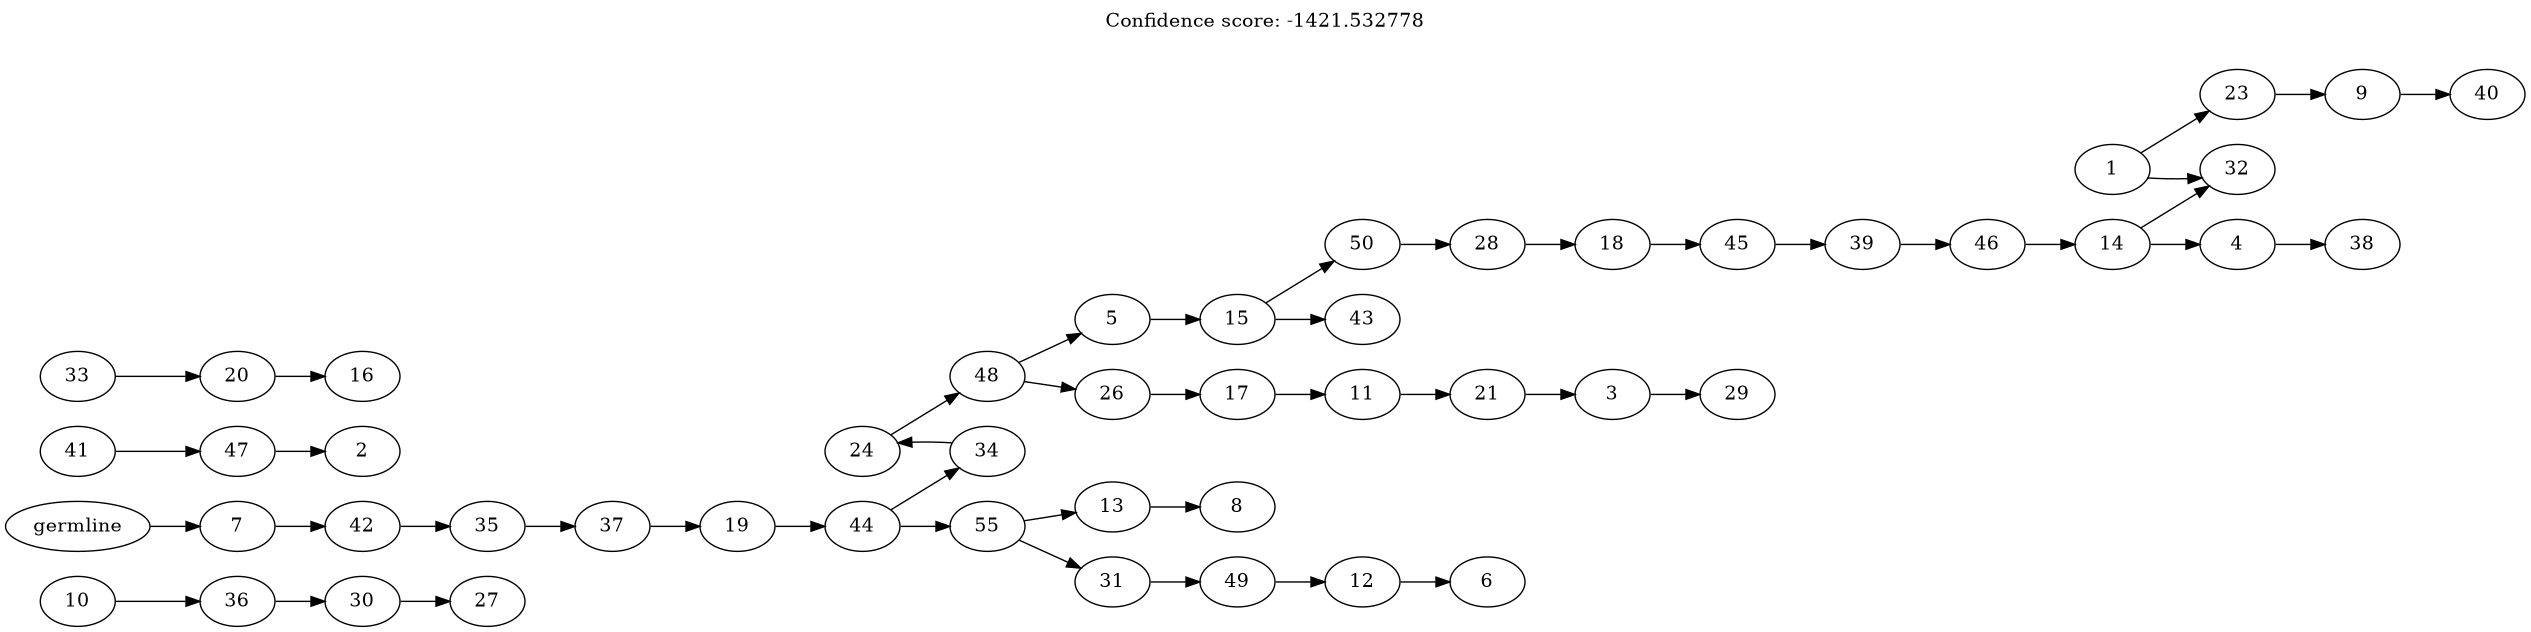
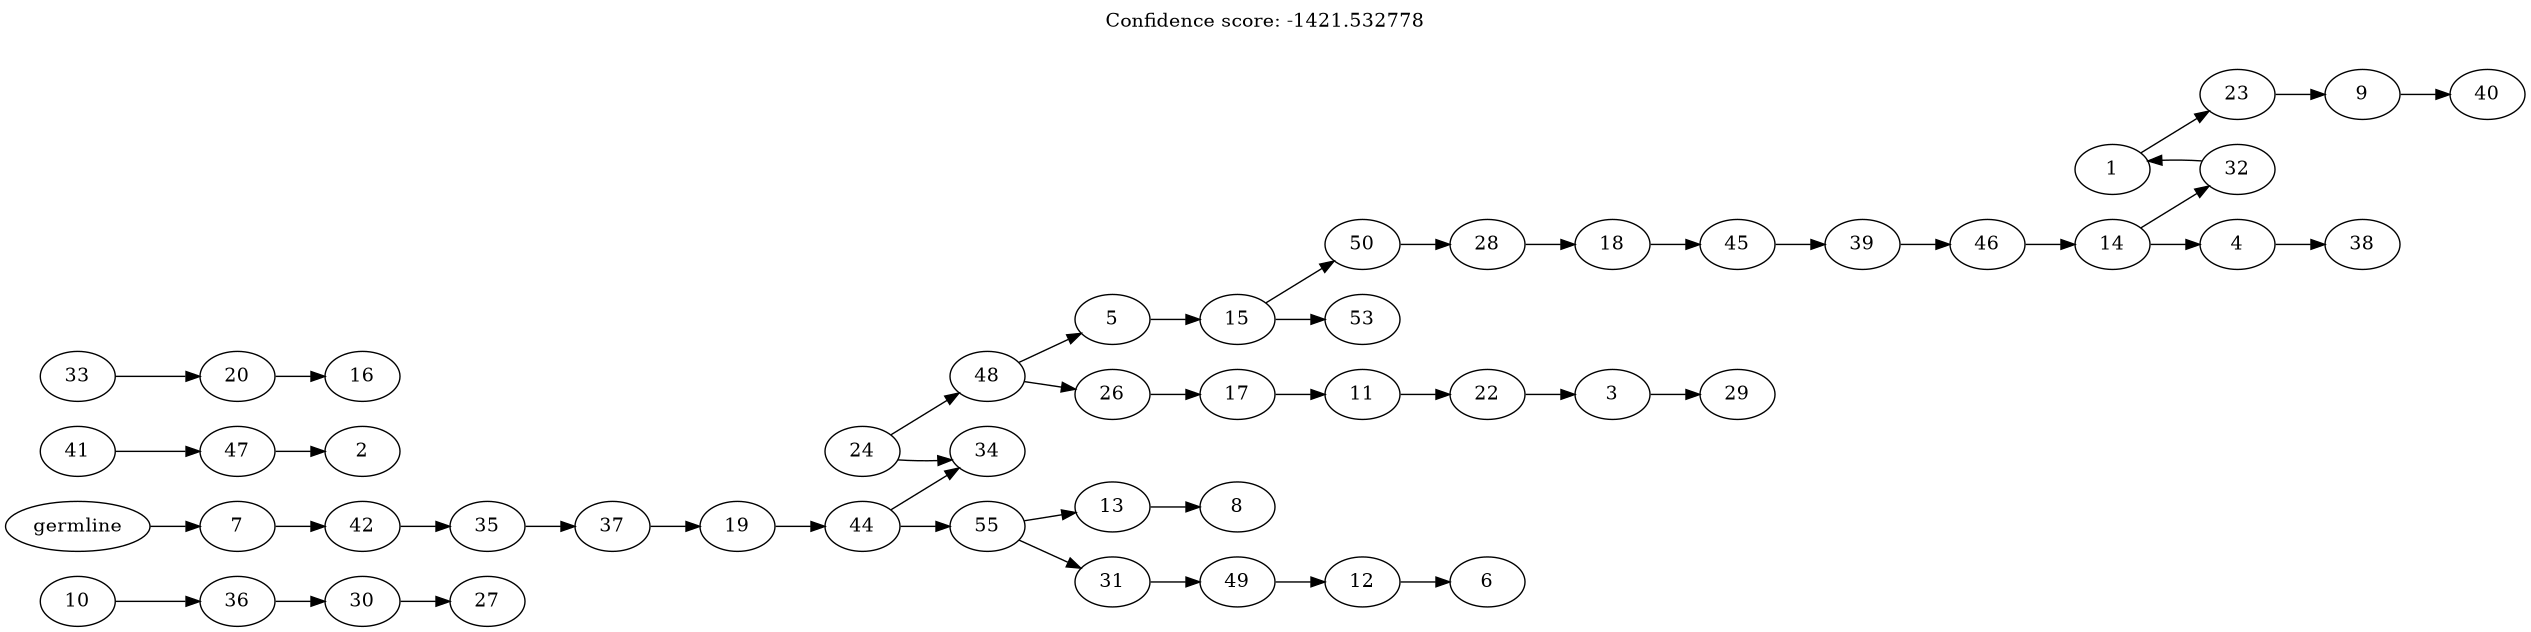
  digraph {
    label="Confidence score: -1421.532778"
    labelloc=t
    rankdir=LR
    n1 [label=30]
    n2 [label=27]
    n3 [label=36]
    n4 [label=10]
    n5 [label=40]
    n6 [label=9]
    n7 [label=23]
    n8 [label=1]
    n9 [label=32]
    n10 [label=47]
    n11 [label=2]
    n12 [label=41]
    n13 [label=38]
    n14 [label=4]
    n15 [label=14]
    n16 [label=46]
    n17 [label=39]
    n18 [label=45]
    n19 [label=18]
    n20 [label=28]
    n21 [label=50]
    n22 [label=20]
    n23 [label=16]
    n24 [label=33]
-   n25 [label=43]
+   n25 [label=53]
    n26 [label=15]
    n27 [label=5]
    n28 [label=3]
    n29 [label=29]
-   n30 [label=21]
+   n30 [label=22]
    n31 [label=11]
    n32 [label=17]
    n33 [label=26]
    n34 [label=48]
    n35 [label=24]
    n36 [label=34]
    n37 [label=13]
    n38 [label=8]
    n39 [label=12]
    n40 [label=6]
    n41 [label=49]
    n42 [label=31]
    n43 [label=55]
    n44 [label=44]
    n45 [label=19]
    n46 [label=37]
    n47 [label=35]
    n48 [label=42]
    n49 [label=7]
    n50 [label=germline]
    n1 -> n2
    n3 -> n1
    n4 -> n3
    n6 -> n5
    n7 -> n6
    n8 -> n7
-   n8 -> n9
+   n9 -> n8
    n10 -> n11
    n12 -> n10
    n14 -> n13
    n15 -> n9
    n15 -> n14
    n16 -> n15
    n17 -> n16
    n18 -> n17
    n19 -> n18
    n20 -> n19
    n21 -> n20
    n22 -> n23
    n24 -> n22
    n26 -> n21
    n26 -> n25
    n27 -> n26
    n28 -> n29
    n30 -> n28
    n31 -> n30
    n32 -> n31
    n33 -> n32
    n34 -> n27
    n34 -> n33
    n35 -> n34
-   n36 -> n35
+   n35 -> n36
    n37 -> n38
    n39 -> n40
    n41 -> n39
    n42 -> n41
    n43 -> n37
    n43 -> n42
    n44 -> n36
    n44 -> n43
    n45 -> n44
    n46 -> n45
    n47 -> n46
    n48 -> n47
    n49 -> n48
    n50 -> n49
  }
